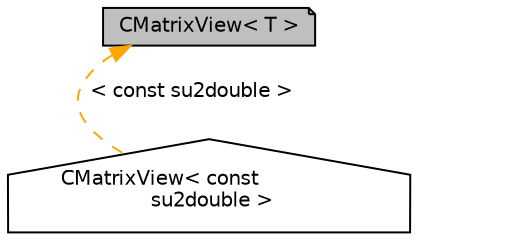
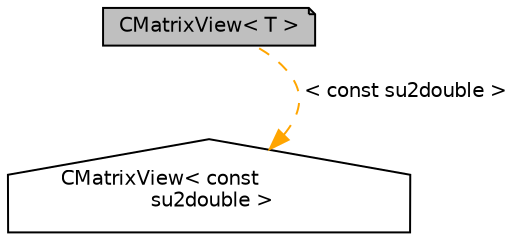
  digraph {
    node [color=black fontname=Helvetica fontsize=10 style=filled]
    n1 [fillcolor=grey75 fontcolor=black height=0.2 label="CMatrixView\< T \>" shape=note width=0.4]
    n2 [fillcolor=white height=0.2 label="CMatrixView\< const\l su2double \>" shape=house width=0.4]
-   n1 -> n2 [color=orange dir=back fontname=Helvetica fontsize=10 label=" \< const su2double \>" labelfontname=Helvetica labelfontsize=10 style=dashed]
+   n2 -> n1 [color=orange dir=back fontname=Helvetica fontsize=10 label=" \< const su2double \>" labelfontname=Helvetica labelfontsize=10 style=dashed]
  }
